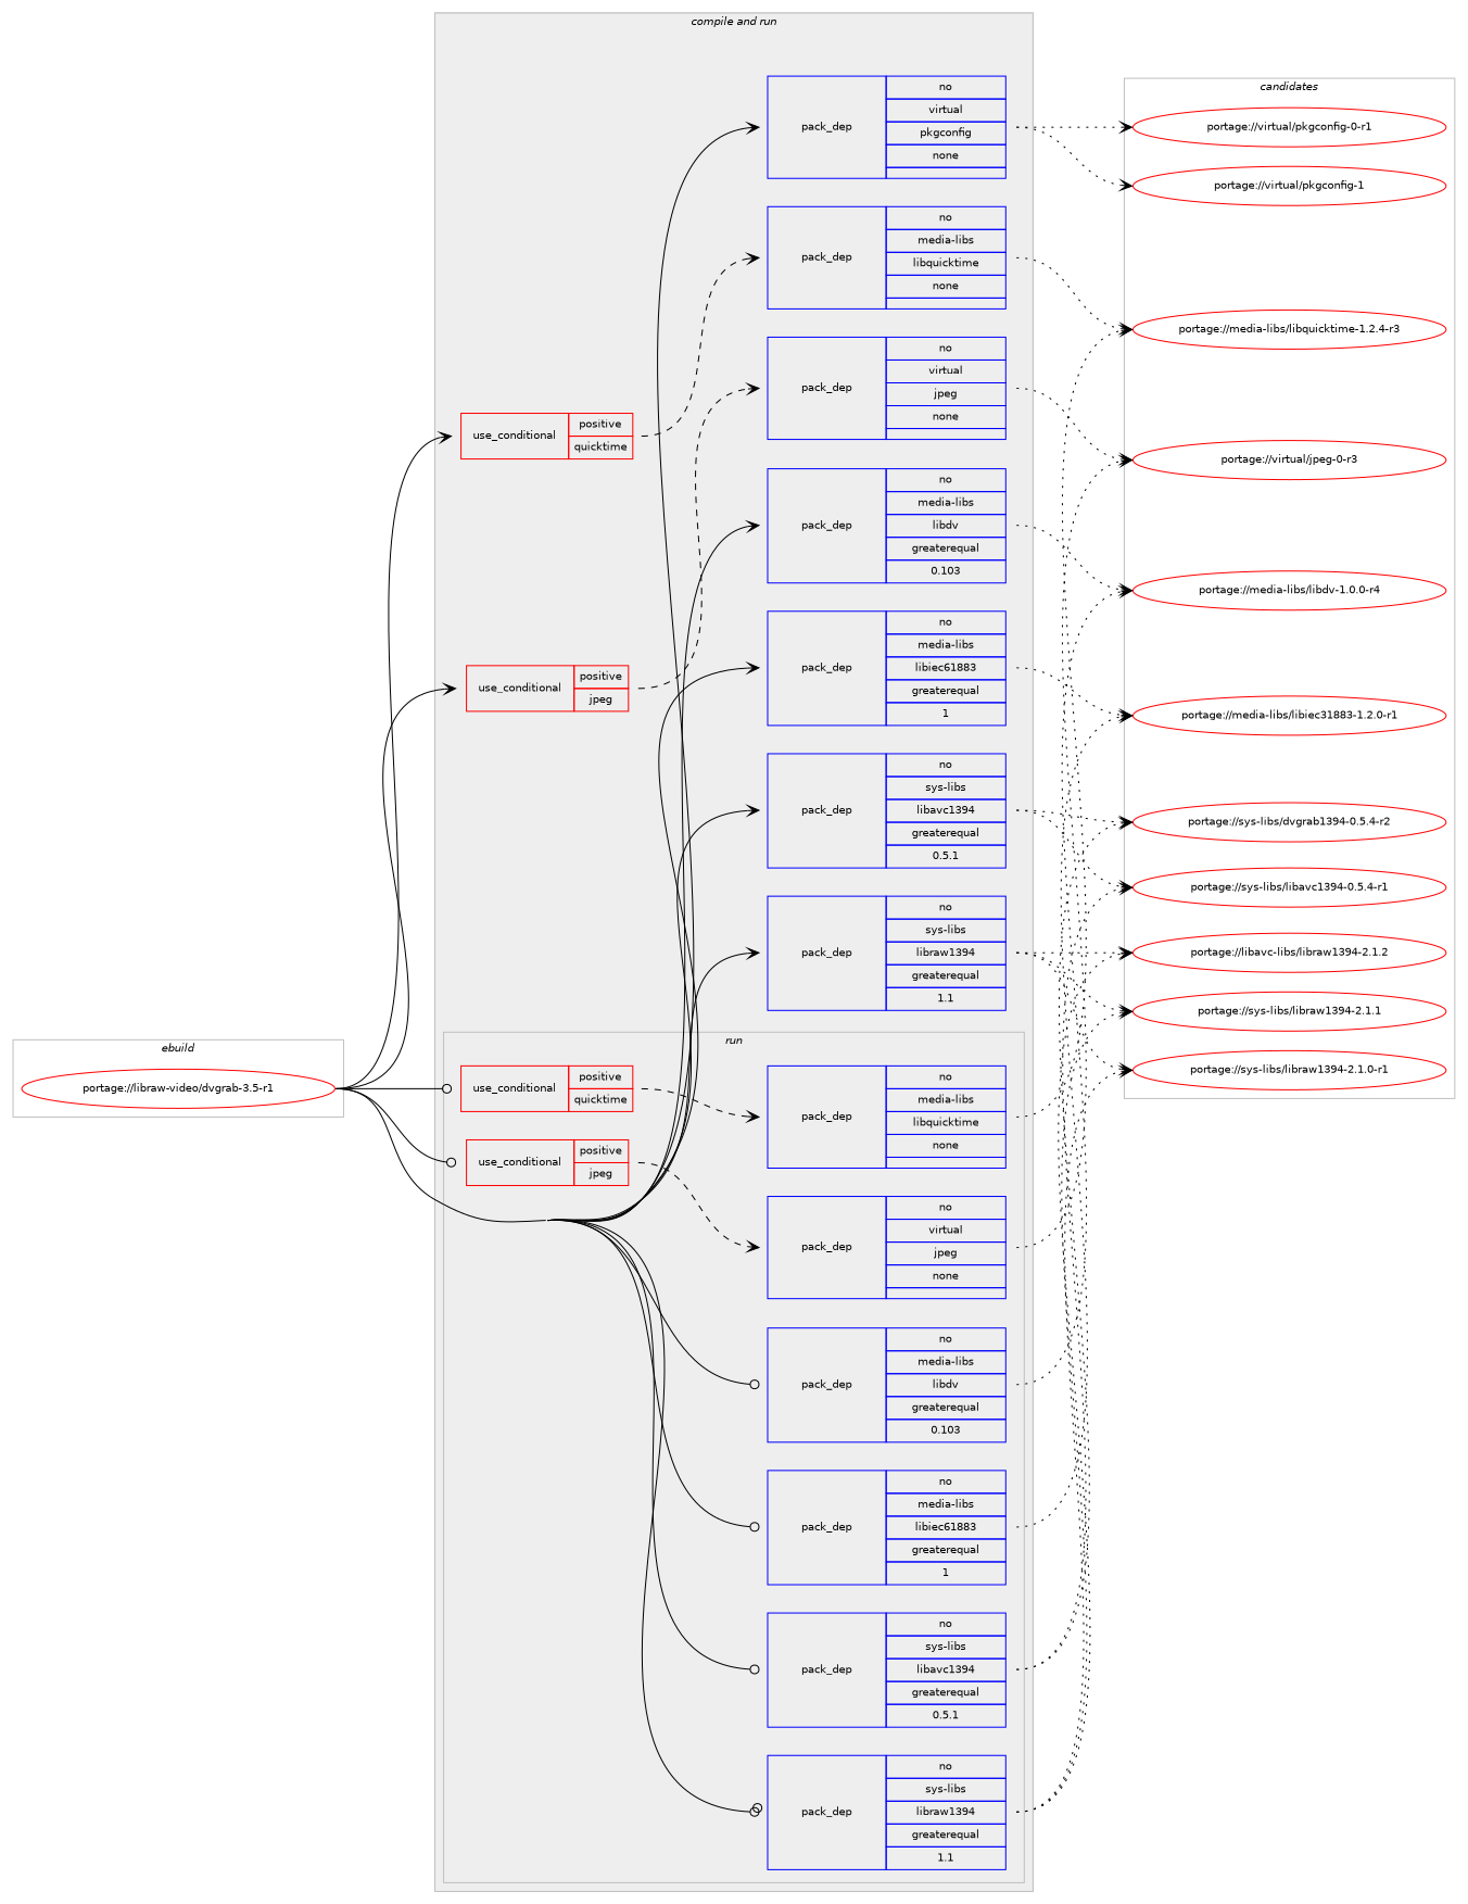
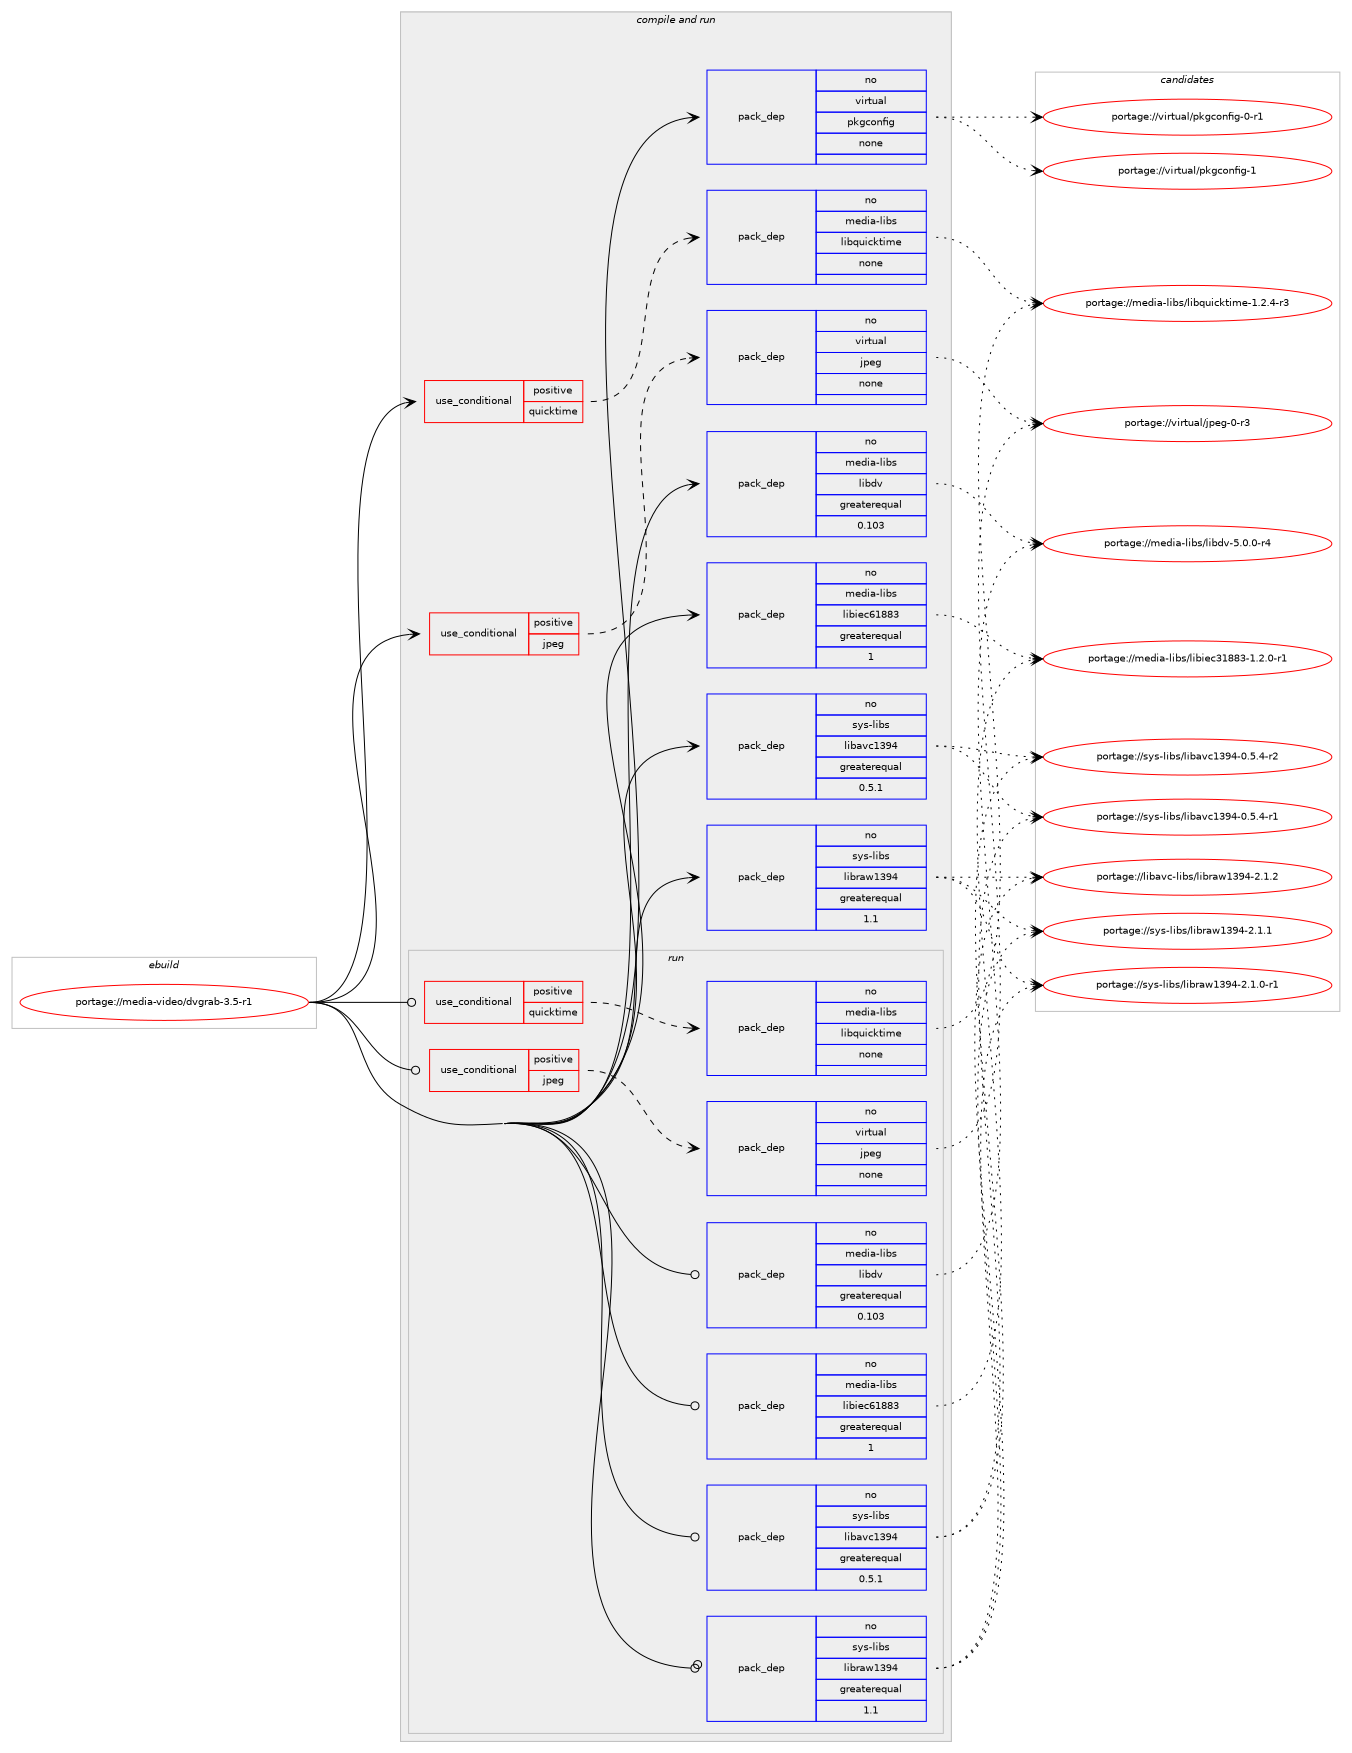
  digraph {
    compound=true
    concentrate=true
    fontname=Helvetica
    fontsize=10
    newrank=true
    rankdir=LR
    ranksep=1.5
    node [color=red fontname=Helvetica fontsize=10 shape=none]
    edge [arrowhead=vee headport=w style=dotted tailport=e weight=100]
-   n1 [label="portage://libraw-video/dvgrab-3.5-r1" width=4 shape=""]
+   n1 [label="portage://media-video/dvgrab-3.5-r1" width=4 shape=""]
    n2 [color=blue label=<<TABLE BORDER="0" CELLBORDER="1" CELLSPACING="0" CELLPADDING="4" WIDTH="220"><TR><TD ROWSPAN="6" CELLPADDING="30">pack_dep</TD></TR><TR><TD WIDTH="110">no</TD></TR><TR><TD>virtual</TD></TR><TR><TD>jpeg</TD></TR><TR><TD>none</TD></TR><TR><TD></TD></TR></TABLE>>]
    n3 [label=<<TABLE BORDER="0" CELLBORDER="1" CELLSPACING="0" CELLPADDING="4"><TR><TD ROWSPAN="3" CELLPADDING="10">use_conditional</TD></TR><TR><TD>positive</TD></TR><TR><TD>jpeg</TD></TR></TABLE>>]
    n4 [color=blue label=<<TABLE BORDER="0" CELLBORDER="1" CELLSPACING="0" CELLPADDING="4" WIDTH="220"><TR><TD ROWSPAN="6" CELLPADDING="30">pack_dep</TD></TR><TR><TD WIDTH="110">no</TD></TR><TR><TD>media-libs</TD></TR><TR><TD>libquicktime</TD></TR><TR><TD>none</TD></TR><TR><TD></TD></TR></TABLE>>]
    n5 [label=<<TABLE BORDER="0" CELLBORDER="1" CELLSPACING="0" CELLPADDING="4"><TR><TD ROWSPAN="3" CELLPADDING="10">use_conditional</TD></TR><TR><TD>positive</TD></TR><TR><TD>quicktime</TD></TR></TABLE>>]
    n6 [color=blue label=<<TABLE BORDER="0" CELLBORDER="1" CELLSPACING="0" CELLPADDING="4" WIDTH="220"><TR><TD ROWSPAN="6" CELLPADDING="30">pack_dep</TD></TR><TR><TD WIDTH="110">no</TD></TR><TR><TD>media-libs</TD></TR><TR><TD>libdv</TD></TR><TR><TD>greaterequal</TD></TR><TR><TD>0.103</TD></TR></TABLE>>]
    n7 [color=blue label=<<TABLE BORDER="0" CELLBORDER="1" CELLSPACING="0" CELLPADDING="4" WIDTH="220"><TR><TD ROWSPAN="6" CELLPADDING="30">pack_dep</TD></TR><TR><TD WIDTH="110">no</TD></TR><TR><TD>media-libs</TD></TR><TR><TD>libiec61883</TD></TR><TR><TD>greaterequal</TD></TR><TR><TD>1</TD></TR></TABLE>>]
    n8 [color=blue label=<<TABLE BORDER="0" CELLBORDER="1" CELLSPACING="0" CELLPADDING="4" WIDTH="220"><TR><TD ROWSPAN="6" CELLPADDING="30">pack_dep</TD></TR><TR><TD WIDTH="110">no</TD></TR><TR><TD>sys-libs</TD></TR><TR><TD>libavc1394</TD></TR><TR><TD>greaterequal</TD></TR><TR><TD>0.5.1</TD></TR></TABLE>>]
    n9 [color=blue label=<<TABLE BORDER="0" CELLBORDER="1" CELLSPACING="0" CELLPADDING="4" WIDTH="220"><TR><TD ROWSPAN="6" CELLPADDING="30">pack_dep</TD></TR><TR><TD WIDTH="110">no</TD></TR><TR><TD>sys-libs</TD></TR><TR><TD>libraw1394</TD></TR><TR><TD>greaterequal</TD></TR><TR><TD>1.1</TD></TR></TABLE>>]
    n10 [color=blue label=<<TABLE BORDER="0" CELLBORDER="1" CELLSPACING="0" CELLPADDING="4" WIDTH="220"><TR><TD ROWSPAN="6" CELLPADDING="30">pack_dep</TD></TR><TR><TD WIDTH="110">no</TD></TR><TR><TD>virtual</TD></TR><TR><TD>pkgconfig</TD></TR><TR><TD>none</TD></TR><TR><TD></TD></TR></TABLE>>]
    n11 [color=blue label=<<TABLE BORDER="0" CELLBORDER="1" CELLSPACING="0" CELLPADDING="4" WIDTH="220"><TR><TD ROWSPAN="6" CELLPADDING="30">pack_dep</TD></TR><TR><TD WIDTH="110">no</TD></TR><TR><TD>virtual</TD></TR><TR><TD>jpeg</TD></TR><TR><TD>none</TD></TR><TR><TD></TD></TR></TABLE>>]
    n12 [label=<<TABLE BORDER="0" CELLBORDER="1" CELLSPACING="0" CELLPADDING="4"><TR><TD ROWSPAN="3" CELLPADDING="10">use_conditional</TD></TR><TR><TD>positive</TD></TR><TR><TD>jpeg</TD></TR></TABLE>>]
    n13 [color=blue label=<<TABLE BORDER="0" CELLBORDER="1" CELLSPACING="0" CELLPADDING="4" WIDTH="220"><TR><TD ROWSPAN="6" CELLPADDING="30">pack_dep</TD></TR><TR><TD WIDTH="110">no</TD></TR><TR><TD>media-libs</TD></TR><TR><TD>libquicktime</TD></TR><TR><TD>none</TD></TR><TR><TD></TD></TR></TABLE>>]
    n14 [label=<<TABLE BORDER="0" CELLBORDER="1" CELLSPACING="0" CELLPADDING="4"><TR><TD ROWSPAN="3" CELLPADDING="10">use_conditional</TD></TR><TR><TD>positive</TD></TR><TR><TD>quicktime</TD></TR></TABLE>>]
    n15 [color=blue label=<<TABLE BORDER="0" CELLBORDER="1" CELLSPACING="0" CELLPADDING="4" WIDTH="220"><TR><TD ROWSPAN="6" CELLPADDING="30">pack_dep</TD></TR><TR><TD WIDTH="110">no</TD></TR><TR><TD>media-libs</TD></TR><TR><TD>libdv</TD></TR><TR><TD>greaterequal</TD></TR><TR><TD>0.103</TD></TR></TABLE>>]
    n16 [color=blue label=<<TABLE BORDER="0" CELLBORDER="1" CELLSPACING="0" CELLPADDING="4" WIDTH="220"><TR><TD ROWSPAN="6" CELLPADDING="30">pack_dep</TD></TR><TR><TD WIDTH="110">no</TD></TR><TR><TD>media-libs</TD></TR><TR><TD>libiec61883</TD></TR><TR><TD>greaterequal</TD></TR><TR><TD>1</TD></TR></TABLE>>]
    n17 [color=blue label=<<TABLE BORDER="0" CELLBORDER="1" CELLSPACING="0" CELLPADDING="4" WIDTH="220"><TR><TD ROWSPAN="6" CELLPADDING="30">pack_dep</TD></TR><TR><TD WIDTH="110">no</TD></TR><TR><TD>sys-libs</TD></TR><TR><TD>libavc1394</TD></TR><TR><TD>greaterequal</TD></TR><TR><TD>0.5.1</TD></TR></TABLE>>]
    n18 [color=blue label=<<TABLE BORDER="0" CELLBORDER="1" CELLSPACING="0" CELLPADDING="4" WIDTH="220"><TR><TD ROWSPAN="6" CELLPADDING="30">pack_dep</TD></TR><TR><TD WIDTH="110">no</TD></TR><TR><TD>sys-libs</TD></TR><TR><TD>libraw1394</TD></TR><TR><TD>greaterequal</TD></TR><TR><TD>1.1</TD></TR></TABLE>>]
    n19 [label="portage://virtual/jpeg-0-r3" width=4 shape=""]
    n20 [label="portage://media-libs/libquicktime-1.2.4-r3" width=4 shape=""]
-   n21 [label="portage://media-libs/libdv-1.0.0-r4" width=4 shape=""]
+   n21 [label="portage://media-libs/libdv-5.0.0-r4" width=4 shape=""]
    n22 [label="portage://media-libs/libiec31883-1.2.0-r1" width=4 shape=""]
-   n23 [label="portage://sys-libs/dvgrab1394-0.5.4-r2" width=4 shape=""]
+   n23 [label="portage://sys-libs/libavc1394-0.5.4-r2" width=4 shape=""]
    n24 [label="portage://sys-libs/libavc1394-0.5.4-r1" width=4 shape=""]
    n25 [label="portage://libavc-libs/libraw1394-2.1.2" width=4 shape=""]
    n26 [label="portage://sys-libs/libraw1394-2.1.1" width=4 shape=""]
    n27 [label="portage://sys-libs/libraw1394-2.1.0-r1" width=4 shape=""]
    n28 [label="portage://virtual/pkgconfig-1" width=4 shape=""]
    n29 [label="portage://virtual/pkgconfig-0-r1" width=4 shape=""]
    subgraph cluster_1 {
      color=gray
      label=<<i>ebuild</i>>
      rank=same
      n1
    }
    subgraph cluster_2 {
      color=gray
      label=<<i>dependencies</i>>
      subgraph cluster_3 {
        color=gray
        fillcolor="#eeeeee"
        label=<<i>compile</i>>
        style=filled
        subgraph sub_4 {
          color=gray
          fillcolor="#eeeeee"
          label=<<i>compile</i>>
          style=filled
          n3
          subgraph sub_5 {
            color=gray
            fillcolor="#eeeeee"
            label=<<i>compile</i>>
            style=filled
            n2
          }
        }
        subgraph sub_6 {
          color=gray
          fillcolor="#eeeeee"
          label=<<i>compile</i>>
          style=filled
          n5
          subgraph sub_7 {
            color=gray
            fillcolor="#eeeeee"
            label=<<i>compile</i>>
            style=filled
            n4
          }
        }
        subgraph sub_8 {
          color=gray
          fillcolor="#eeeeee"
          label=<<i>compile</i>>
          style=filled
          n6
        }
        subgraph sub_9 {
          color=gray
          fillcolor="#eeeeee"
          label=<<i>compile</i>>
          style=filled
          n7
        }
        subgraph sub_10 {
          color=gray
          fillcolor="#eeeeee"
          label=<<i>compile</i>>
          style=filled
          n8
        }
        subgraph sub_11 {
          color=gray
          fillcolor="#eeeeee"
          label=<<i>compile</i>>
          style=filled
          n9
        }
        subgraph sub_12 {
          color=gray
          fillcolor="#eeeeee"
          label=<<i>compile</i>>
          style=filled
          n10
        }
      }
      subgraph cluster_13 {
        color=gray
        fillcolor="#eeeeee"
        label=<<i>compile and run</i>>
        style=filled
      }
      subgraph cluster_14 {
        color=gray
        fillcolor="#eeeeee"
        label=<<i>run</i>>
        style=filled
        subgraph sub_15 {
          color=gray
          fillcolor="#eeeeee"
          label=<<i>run</i>>
          style=filled
          n12
          subgraph sub_16 {
            color=gray
            fillcolor="#eeeeee"
            label=<<i>run</i>>
            style=filled
            n11
          }
        }
        subgraph sub_17 {
          color=gray
          fillcolor="#eeeeee"
          label=<<i>run</i>>
          style=filled
          n14
          subgraph sub_18 {
            color=gray
            fillcolor="#eeeeee"
            label=<<i>run</i>>
            style=filled
            n13
          }
        }
        subgraph sub_19 {
          color=gray
          fillcolor="#eeeeee"
          label=<<i>run</i>>
          style=filled
          n15
        }
        subgraph sub_20 {
          color=gray
          fillcolor="#eeeeee"
          label=<<i>run</i>>
          style=filled
          n16
        }
        subgraph sub_21 {
          color=gray
          fillcolor="#eeeeee"
          label=<<i>run</i>>
          style=filled
          n17
        }
        subgraph sub_22 {
          color=gray
          fillcolor="#eeeeee"
          label=<<i>run</i>>
          style=filled
          n18
        }
      }
    }
    subgraph cluster_23 {
      color=gray
      label=<<i>candidates</i>>
      rank=same
      subgraph sub_24 {
        color=black
        label=<<i>candidates</i>>
        nodesep=1
        rank=same
        n19
      }
      subgraph sub_25 {
        color=black
        label=<<i>candidates</i>>
        nodesep=1
        rank=same
        n20
      }
      subgraph sub_26 {
        color=black
        label=<<i>candidates</i>>
        nodesep=1
        rank=same
        n21
      }
      subgraph sub_27 {
        color=black
        label=<<i>candidates</i>>
        nodesep=1
        rank=same
        n22
      }
      subgraph sub_28 {
        color=black
        label=<<i>candidates</i>>
        nodesep=1
        rank=same
        n23
        n24
      }
      subgraph sub_29 {
        color=black
        label=<<i>candidates</i>>
        nodesep=1
        rank=same
        n25
        n26
        n27
      }
      subgraph sub_30 {
        color=black
        label=<<i>candidates</i>>
        nodesep=1
        rank=same
        n28
        n29
      }
      subgraph sub_31 {
        color=black
        label=<<i>candidates</i>>
        nodesep=1
        rank=same
        n19
      }
      subgraph sub_32 {
        color=black
        label=<<i>candidates</i>>
        nodesep=1
        rank=same
        n20
      }
      subgraph sub_33 {
        color=black
        label=<<i>candidates</i>>
        nodesep=1
        rank=same
        n21
      }
      subgraph sub_34 {
        color=black
        label=<<i>candidates</i>>
        nodesep=1
        rank=same
        n22
      }
      subgraph sub_35 {
        color=black
        label=<<i>candidates</i>>
        nodesep=1
        rank=same
        n23
        n24
      }
      subgraph sub_36 {
        color=black
        label=<<i>candidates</i>>
        nodesep=1
        rank=same
        n25
        n26
        n27
      }
    }
    n1 -> n3 [style=solid weight=20]
    n1 -> n5 [style=solid weight=20]
    n1 -> n6 [style=solid weight=20]
    n1 -> n7 [style=solid weight=20]
    n1 -> n8 [style=solid weight=20]
    n1 -> n9 [style=solid weight=20]
    n1 -> n10 [style=solid weight=20]
    n1 -> n12 [arrowhead=odot style=solid weight=20]
    n1 -> n14 [arrowhead=odot style=solid weight=20]
    n1 -> n15 [arrowhead=odot style=solid weight=20]
    n1 -> n16 [arrowhead=odot style=solid weight=20]
    n1 -> n17 [arrowhead=odot style=solid weight=20]
    n1 -> n18 [arrowhead=odot style=solid weight=20]
    n2 -> n19
    n3 -> n2 [style=dashed weight=20]
    n4 -> n20
    n5 -> n4 [style=dashed weight=20]
    n6 -> n21
    n7 -> n22
    n8 -> n23
    n8 -> n24
    n9 -> n25
    n9 -> n26
    n9 -> n27
    n10 -> n28
    n10 -> n29
    n11 -> n19
    n12 -> n11 [style=dashed weight=20]
    n13 -> n20
    n14 -> n13 [style=dashed weight=20]
    n15 -> n21
    n16 -> n22
    n17 -> n23
    n17 -> n24
    n18 -> n25
    n18 -> n26
    n18 -> n27
  }
